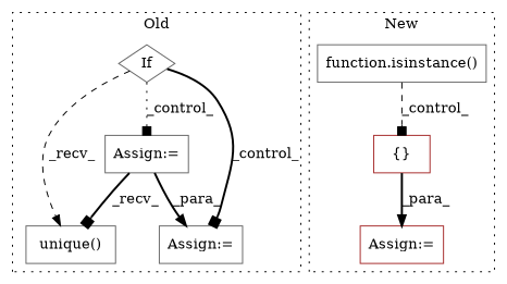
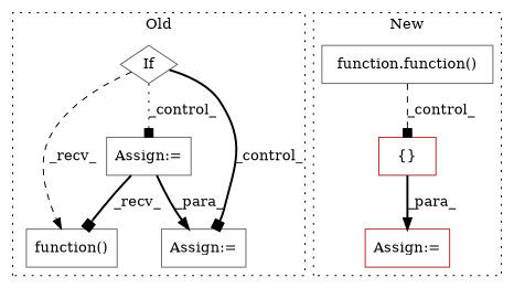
  digraph {
    node [a=68 color=gray40 l=3 shape=box]
    edge [arrowhead=box style=bold]
-   n1 [a=75 l=29 label="unique()" s=3810]
+   n1 [a=75 l=29 label="function()" s=3810]
    n2 [label="Assign:=" s=3467]
    n3 [label="Assign:=" s=3510]
    n4 [a=96 label=If s=3401 shape=diamond]
-   n5 [a=75 l="11,1" label="function.isinstance()" s="4127,4155"]
+   n5 [a=75 l="11,1" label="function.function()" s="4127,4155"]
    n6 [a=59 color=brown l="1,0" label="{}" s="4162,4174"]
    n7 [color=brown label="Assign:=" s=4206]
    subgraph cluster_1 {
      label=Old
      style=dotted
      n1
      n2
      n3
      n4
    }
    subgraph cluster_2 {
      label=New
      style=dotted
      n5
      n6
      n7
    }
    n2 -> n1 [label=_recv_]
    n2 -> n3 [arrowhead=normal label=_para_]
    n4 -> n1 [arrowhead=normal label=_recv_ style=dashed]
    n4 -> n2 [label=_control_ style=dotted]
    n4 -> n3 [label=_control_]
    n5 -> n6 [label=_control_ style=dashed]
    n6 -> n7 [arrowhead=normal label=_para_]
  }
